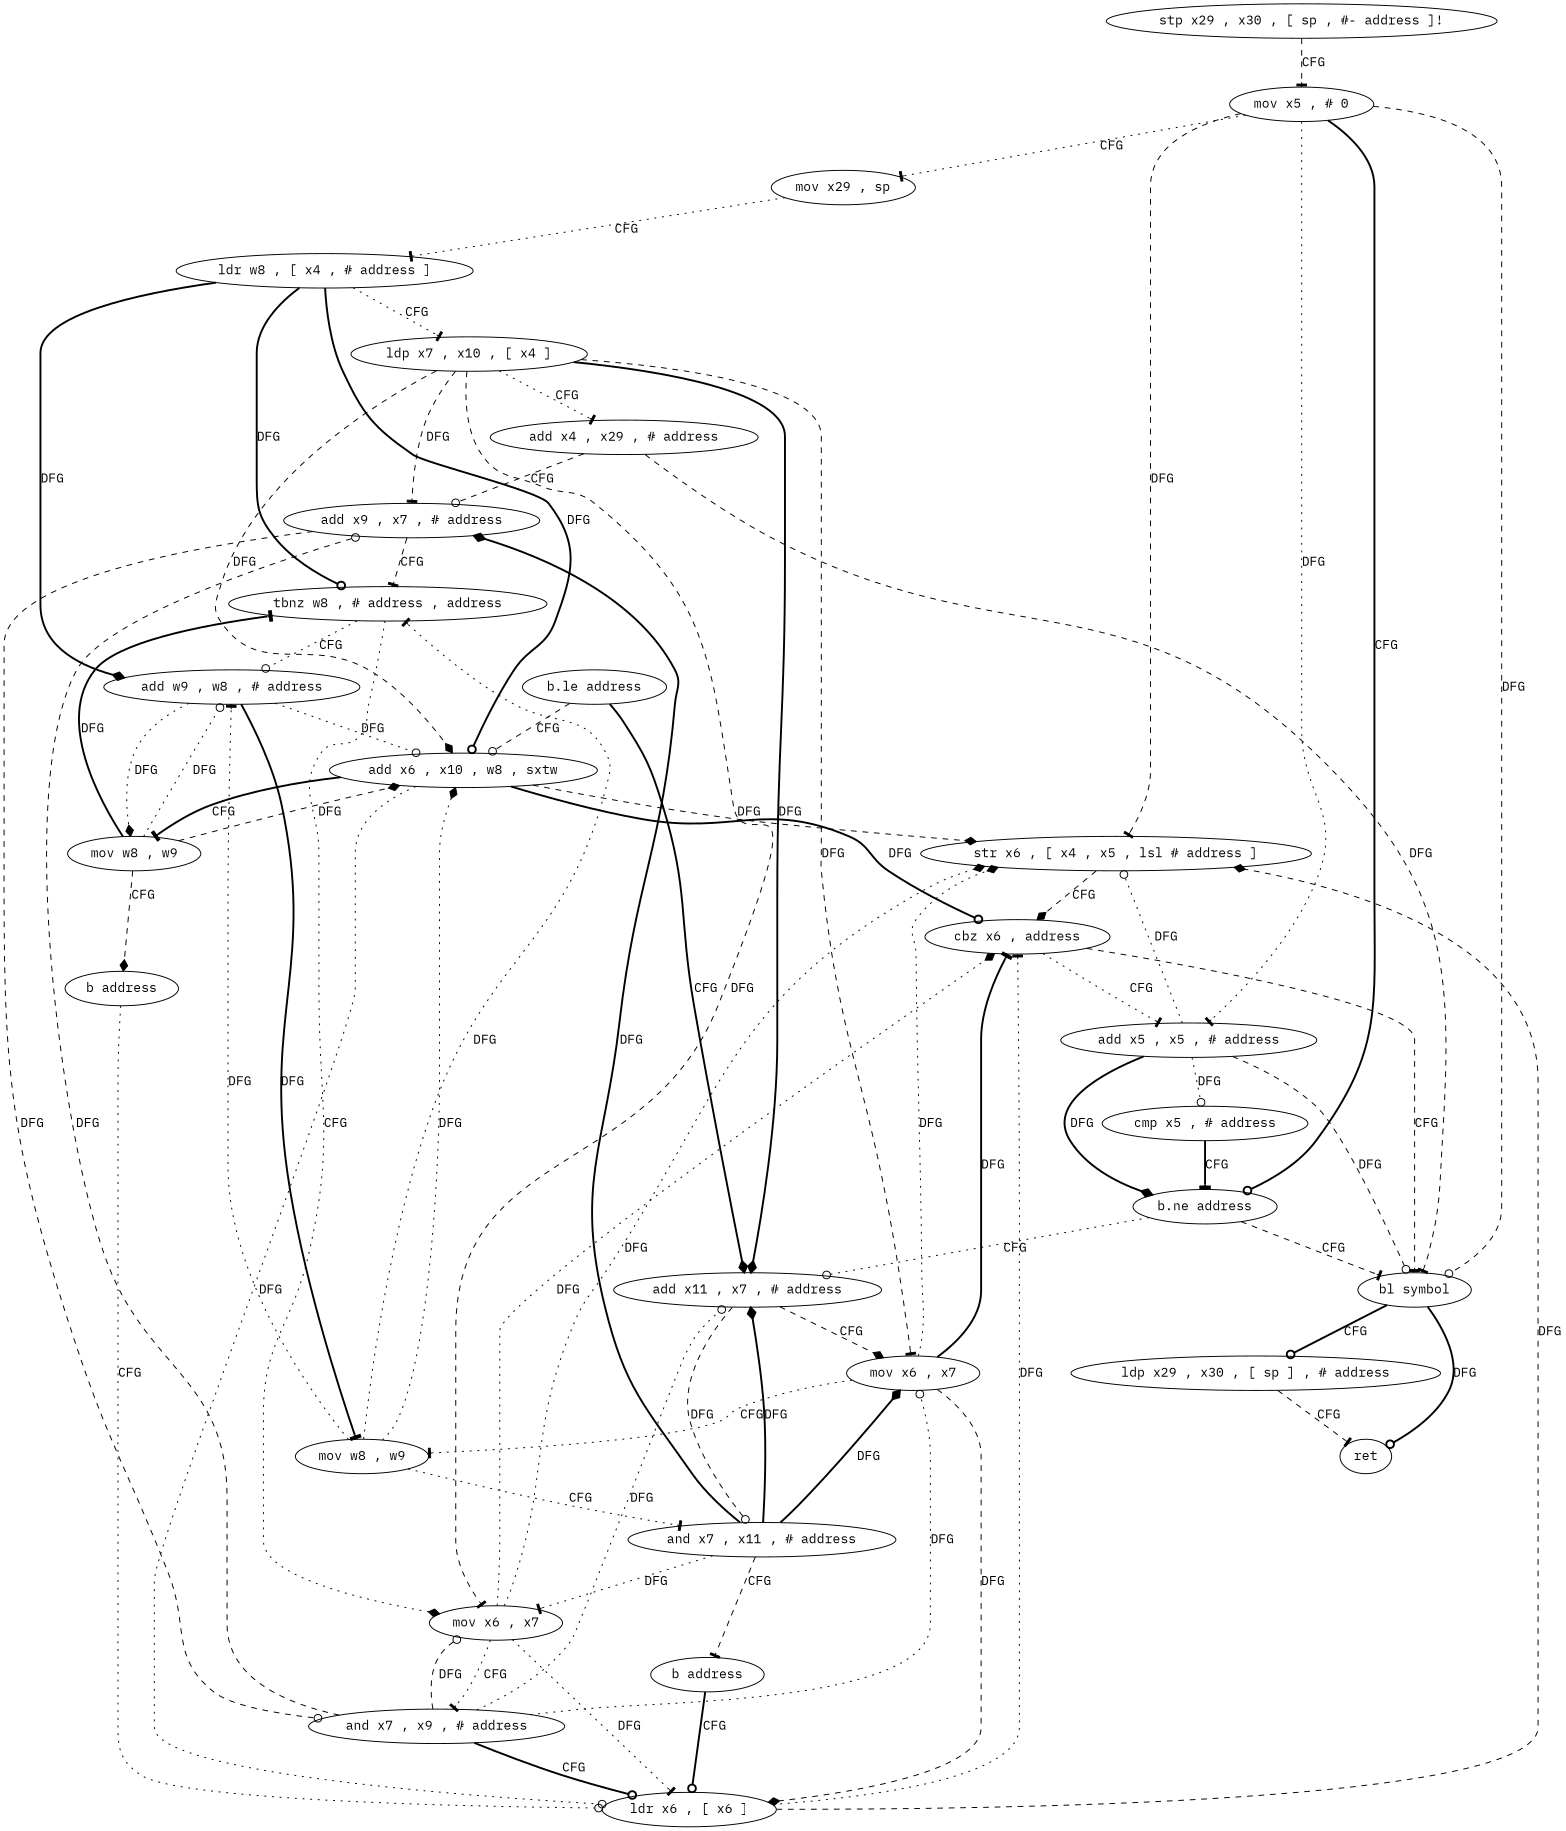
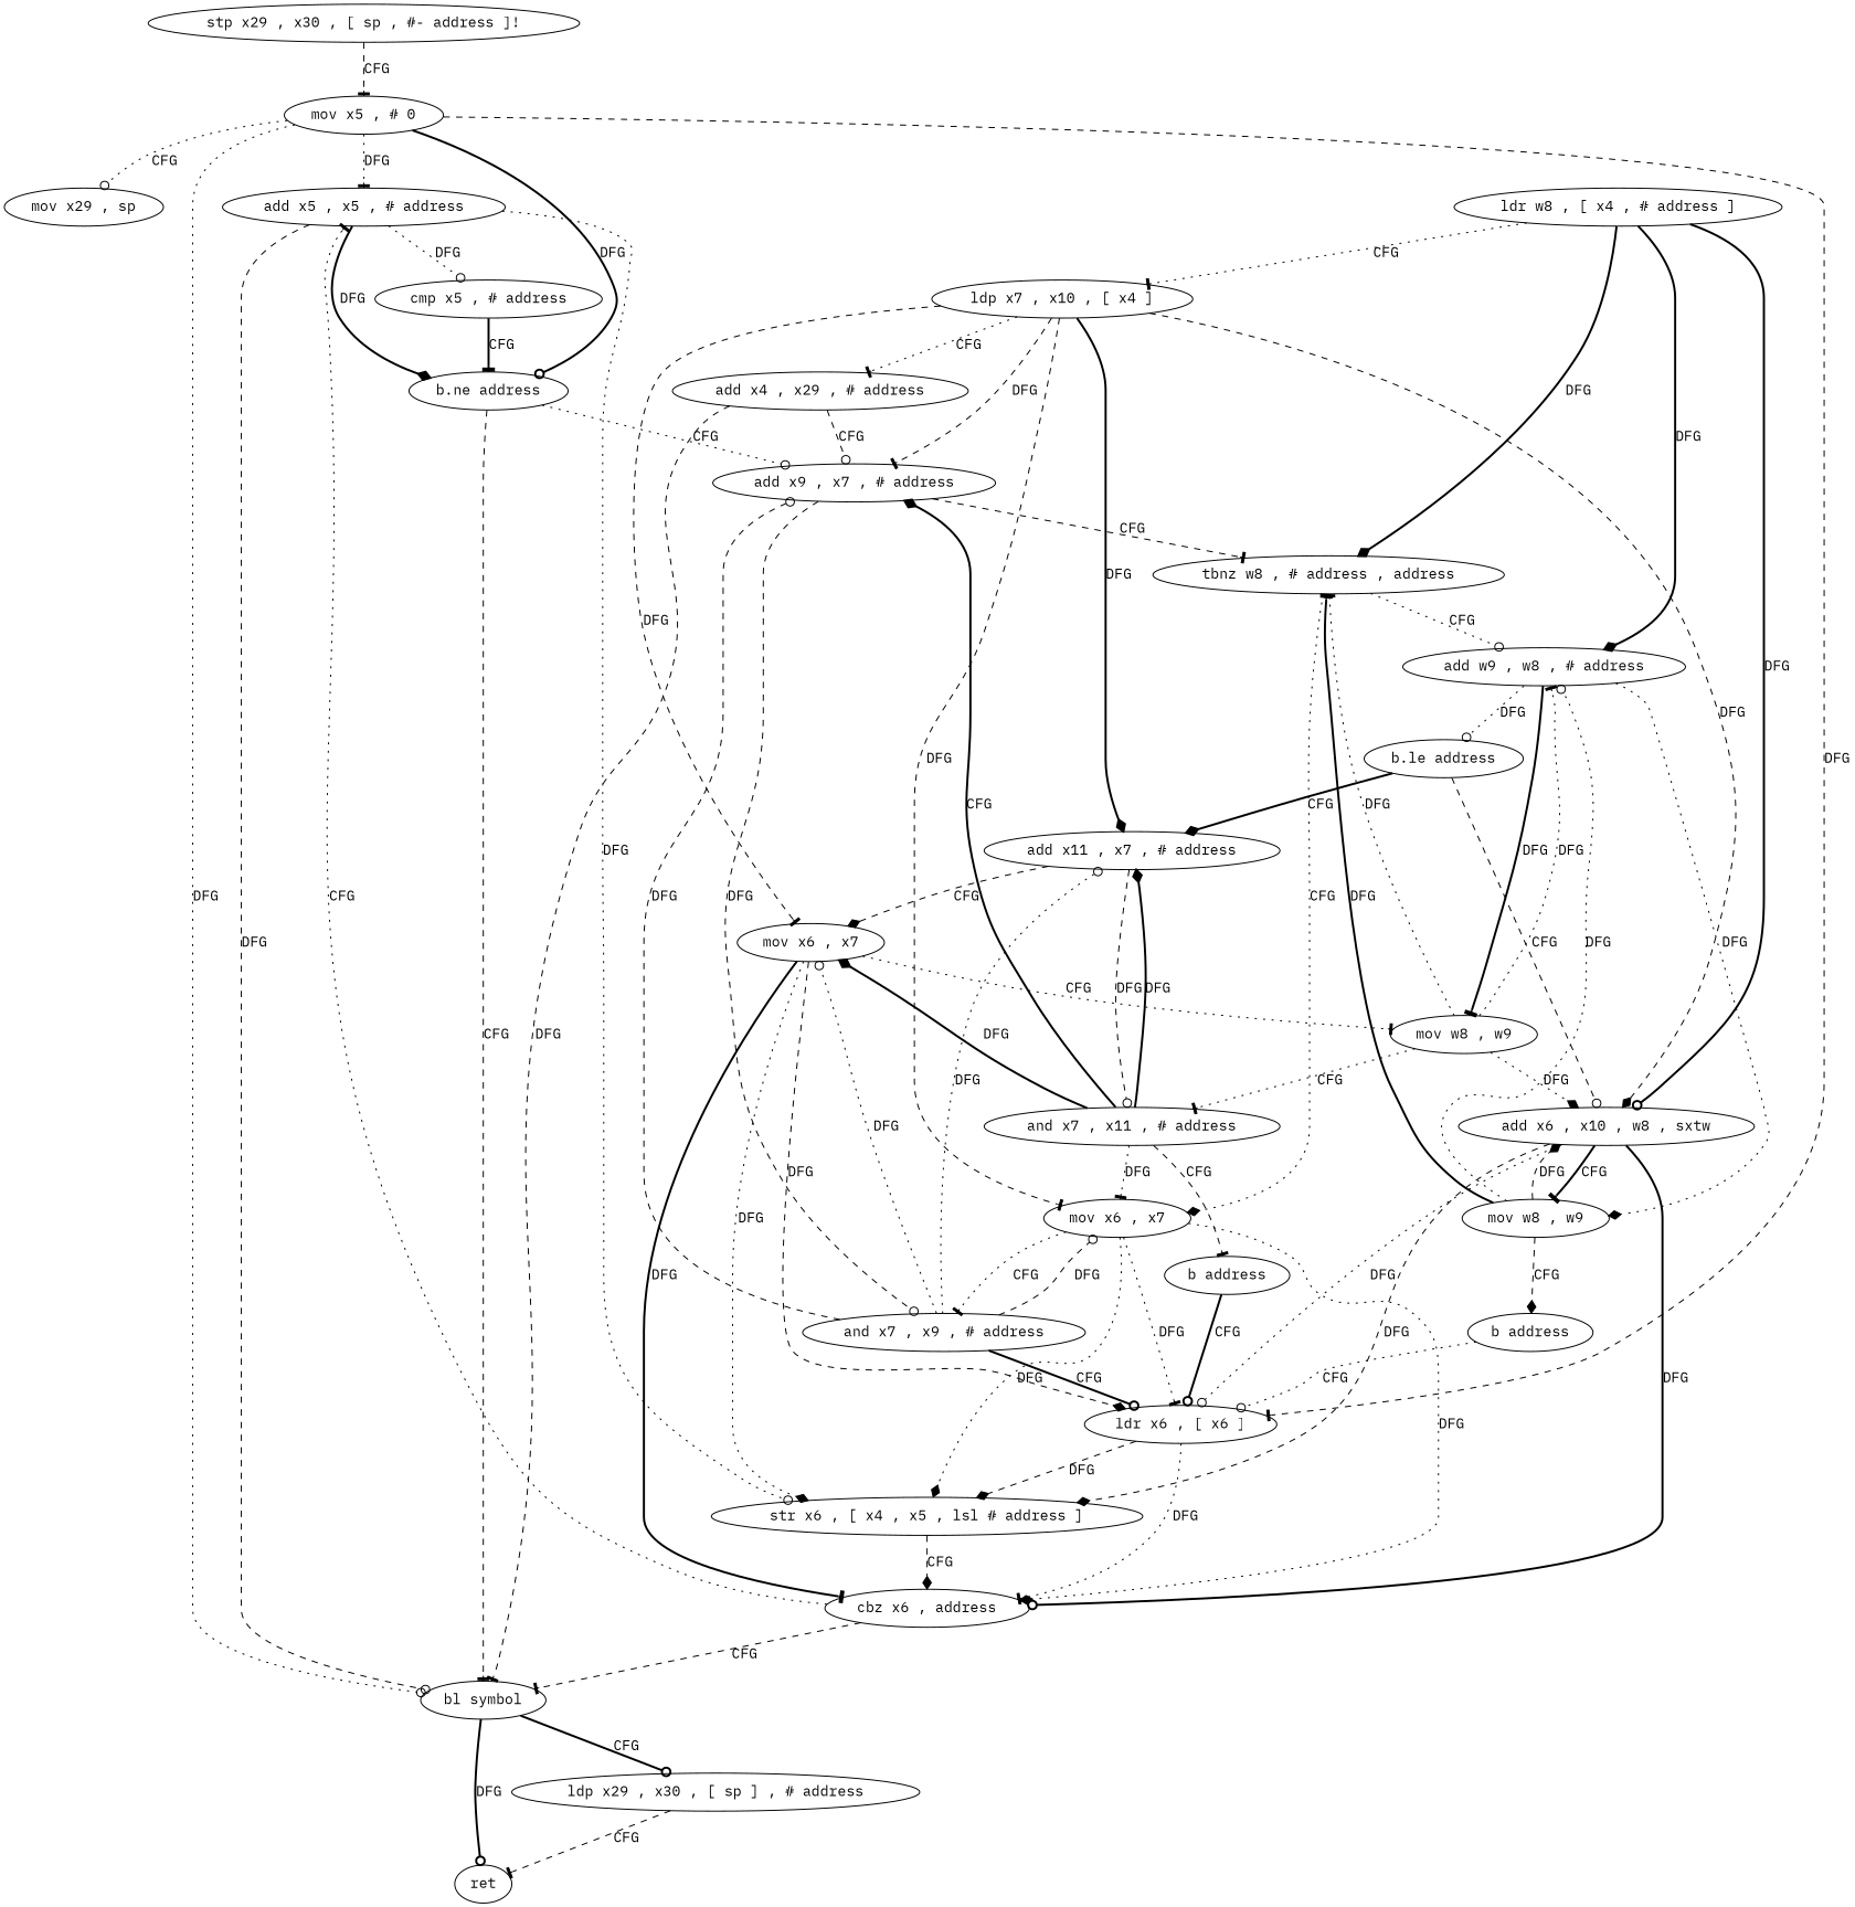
  digraph {
    fontname="IBM Plex Mono"
    node [fontname="IBM Plex Mono"]
    edge [arrowhead=tee fontname="IBM Plex Mono" style=dotted]
    n1 [label="stp x29 , x30 , [ sp , #- address ]!"]
    n2 [label="mov x5 , # 0"]
    n3 [label="mov x29 , sp"]
    n4 [label="bl symbol"]
    n5 [label="add x5 , x5 , # address"]
    n6 [label="b.ne address"]
    n7 [label="str x6 , [ x4 , x5 , lsl # address ]"]
    n8 [label="ldr w8 , [ x4 , # address ]"]
    n9 [label="ldp x29 , x30 , [ sp ] , # address"]
    n10 [label=ret]
    n11 [label="cmp x5 , # address"]
    n12 [label="add x9 , x7 , # address"]
    n13 [label="cbz x6 , address"]
    n14 [label="ldp x7 , x10 , [ x4 ]"]
    n15 [label="add w9 , w8 , # address"]
    n16 [label="add x6 , x10 , w8 , sxtw"]
    n17 [label="tbnz w8 , # address , address"]
    n18 [label="add x4 , x29 , # address"]
    n19 [label="add x11 , x7 , # address"]
    n20 [label="mov x6 , x7"]
    n21 [label="mov x6 , x7"]
    n22 [label="b.le address"]
    n23 [label="mov w8 , w9"]
    n24 [label="mov w8 , w9"]
    n25 [label="ldr x6 , [ x6 ]"]
    n26 [label="and x7 , x9 , # address"]
    n27 [label="and x7 , x11 , # address"]
    n28 [label="b address"]
    n29 [label="b address"]
    n1 -> n2 [label=CFG style=dashed]
-   n2 -> n3 [label=CFG]
-   n2 -> n4 [arrowhead=odot label=DFG style=dashed]
+   n2 -> n3 [arrowhead=odot label=CFG]
+   n2 -> n4 [arrowhead=odot label=DFG]
    n2 -> n5 [label=DFG]
-   n2 -> n6 [arrowhead=odot label=CFG style=bold]
-   n2 -> n7 [label=DFG style=dashed]
-   n3 -> n8 [label=CFG]
+   n2 -> n6 [arrowhead=odot label=DFG style=bold]
+   n2 -> n25 [label=DFG style=dashed]
    n4 -> n9 [arrowhead=odot label=CFG style=bold]
    n4 -> n10 [arrowhead=odot label=DFG style=bold]
    n5 -> n4 [arrowhead=odot label=DFG style=dashed]
    n5 -> n6 [arrowhead=diamond label=DFG style=bold]
    n5 -> n7 [arrowhead=odot label=DFG]
    n5 -> n11 [arrowhead=odot label=DFG]
    n6 -> n4 [label=CFG style=dashed]
-   n6 -> n19 [arrowhead=odot label=CFG]
+   n6 -> n12 [arrowhead=odot label=CFG]
    n7 -> n13 [arrowhead=diamond label=CFG style=dashed]
    n8 -> n14 [label=CFG]
    n8 -> n15 [arrowhead=diamond label=DFG style=bold]
    n8 -> n16 [arrowhead=odot label=DFG style=bold]
-   n8 -> n17 [arrowhead=odot label=DFG style=bold]
+   n8 -> n17 [arrowhead=diamond label=DFG style=bold]
    n9 -> n10 [label=CFG style=dashed]
    n11 -> n6 [label=CFG style=bold]
    n12 -> n17 [label=CFG style=dashed]
    n12 -> n26 [arrowhead=odot label=DFG style=dashed]
    n13 -> n4 [label=CFG style=dashed]
    n13 -> n5 [label=CFG]
    n14 -> n12 [label=DFG style=dashed]
    n14 -> n16 [arrowhead=diamond label=DFG style=dashed]
    n14 -> n18 [label=CFG]
    n14 -> n19 [arrowhead=diamond label=DFG style=bold]
    n14 -> n20 [label=DFG style=dashed]
    n14 -> n21 [label=DFG style=dashed]
-   n15 -> n16 [arrowhead=odot label=DFG]
+   n15 -> n22 [arrowhead=odot label=DFG]
    n15 -> n23 [arrowhead=diamond label=DFG]
    n15 -> n24 [label=DFG style=bold]
    n16 -> n7 [arrowhead=diamond label=DFG style=dashed]
    n16 -> n13 [arrowhead=odot label=DFG style=bold]
    n16 -> n23 [label=CFG style=bold]
    n16 -> n25 [arrowhead=odot label=DFG]
    n17 -> n15 [arrowhead=odot label=CFG]
    n17 -> n20 [arrowhead=diamond label=CFG]
    n18 -> n4 [label=DFG style=dashed]
    n18 -> n12 [arrowhead=odot label=CFG style=dashed]
    n19 -> n21 [arrowhead=diamond label=CFG style=dashed]
    n19 -> n27 [arrowhead=odot label=DFG style=dashed]
    n20 -> n7 [arrowhead=diamond label=DFG]
    n20 -> n13 [arrowhead=diamond label=DFG]
    n20 -> n25 [label=DFG]
    n20 -> n26 [label=CFG]
    n21 -> n7 [arrowhead=diamond label=DFG]
    n21 -> n13 [label=DFG style=bold]
    n21 -> n24 [label=CFG]
    n21 -> n25 [arrowhead=diamond label=DFG style=dashed]
    n22 -> n16 [arrowhead=odot label=CFG style=dashed]
    n22 -> n19 [arrowhead=diamond label=CFG style=bold]
    n23 -> n15 [arrowhead=odot label=DFG]
    n23 -> n16 [arrowhead=diamond label=DFG style=dashed]
    n23 -> n17 [label=DFG style=bold]
    n23 -> n28 [arrowhead=diamond label=CFG style=dashed]
    n24 -> n15 [label=DFG]
    n24 -> n16 [arrowhead=diamond label=DFG]
    n24 -> n17 [label=DFG]
    n24 -> n27 [label=CFG]
    n25 -> n7 [arrowhead=diamond label=DFG style=dashed]
    n25 -> n13 [label=DFG]
    n26 -> n12 [arrowhead=odot label=DFG style=dashed]
    n26 -> n19 [arrowhead=odot label=DFG]
    n26 -> n20 [arrowhead=odot label=DFG style=dashed]
    n26 -> n21 [arrowhead=odot label=DFG]
    n26 -> n25 [arrowhead=odot label=CFG style=bold]
-   n27 -> n12 [arrowhead=diamond label=DFG style=bold]
+   n27 -> n12 [arrowhead=diamond label=CFG style=bold]
    n27 -> n19 [arrowhead=diamond label=DFG style=bold]
    n27 -> n20 [label=DFG]
    n27 -> n21 [arrowhead=diamond label=DFG style=bold]
    n27 -> n29 [label=CFG style=dashed]
    n28 -> n25 [arrowhead=odot label=CFG]
    n29 -> n25 [arrowhead=odot label=CFG style=bold]
  }
